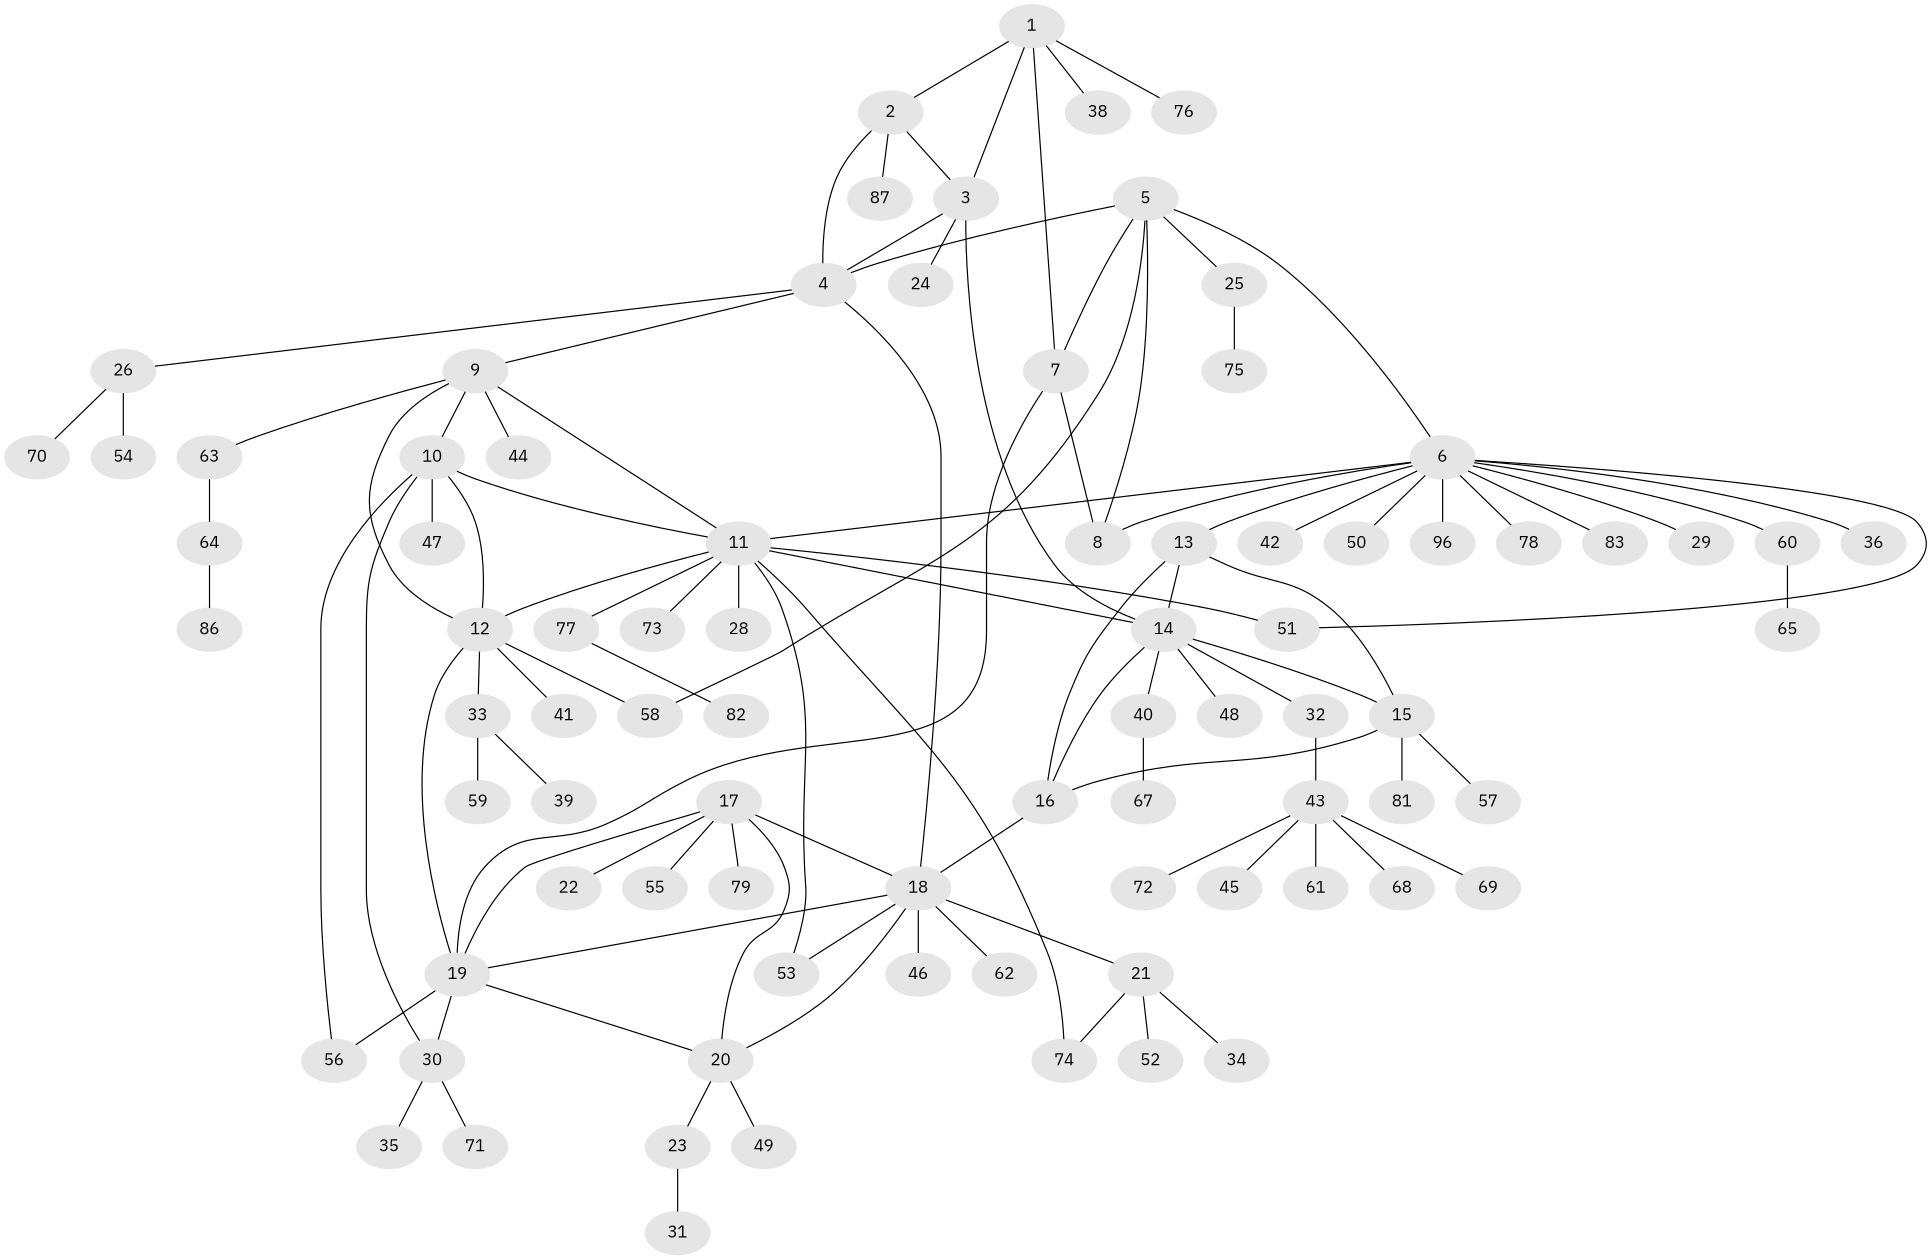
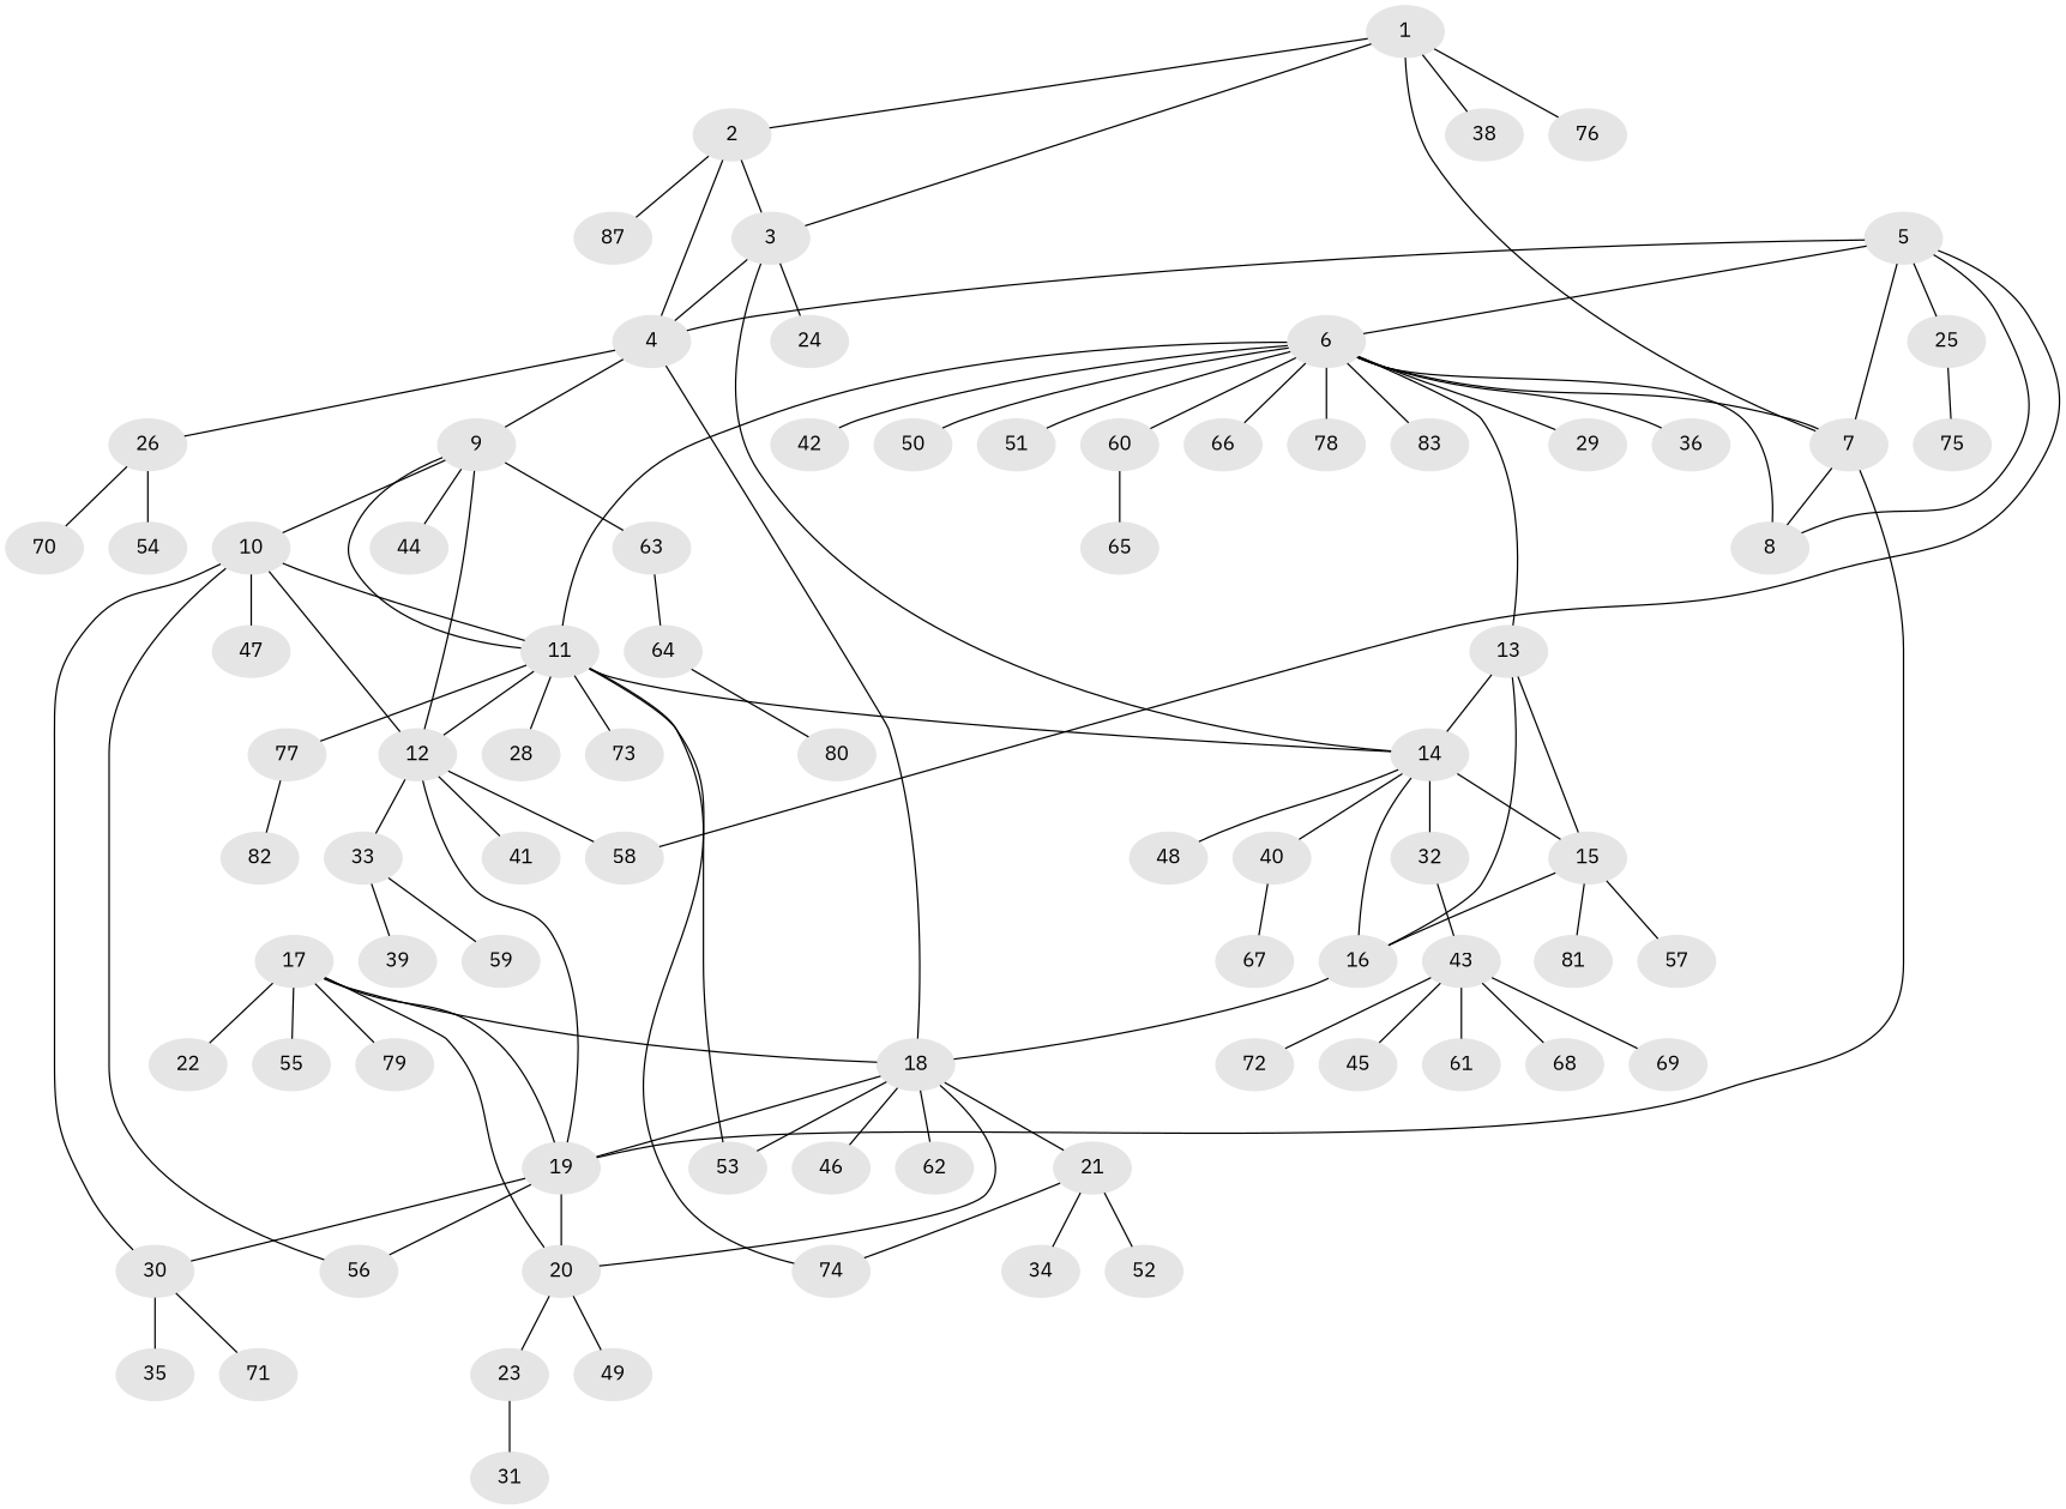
  graph {
    fontname="IBM Plex Sans"
    node [color=gray90 fontname="IBM Plex Sans" style=filled]
    edge [fontname="IBM Plex Sans"]
    1
    2
    3
    7
    38
    76
    4
    n8 [label=87]
    14
    24
    9
    18
    26
    8
    19
    15
    16
    32
    40
    48
    11
    10
    12
    44
    63
    53
    20
    21
    46
    62
    54
    70
    5
    6
    25
    58
    13
    29
    36
    42
    50
    51
    60
-   66 [label=96]
+   66
    78
    83
    75
    28
    73
    74
    77
    65
    30
    56
    47
    33
    41
    64
    35
    71
    82
    39
    59
    57
    81
    43
    67
    17
    22
    55
    79
    23
    49
    34
    52
    31
    45
    61
    68
    69
    72
-   80 [label=86]
+   80
    1 -- 2
    1 -- 3
    1 -- 7
    1 -- 38
    1 -- 76
    2 -- 3
    2 -- 4
    2 -- n8
    3 -- 4
    3 -- 14
    3 -- 24
    7 -- 8
    7 -- 19
    4 -- 9
    4 -- 18
    4 -- 26
    14 -- 15
    14 -- 16
    14 -- 32
    14 -- 40
    14 -- 48
    9 -- 11
    9 -- 10
    9 -- 12
    9 -- 44
    9 -- 63
    18 -- 19
    18 -- 53
    18 -- 20
    18 -- 21
    18 -- 46
    18 -- 62
    26 -- 54
    26 -- 70
    19 -- 20
    19 -- 30
    19 -- 56
    15 -- 16
    15 -- 57
    15 -- 81
    16 -- 18
    32 -- 43
    40 -- 67
    11 -- 14
    11 -- 12
    11 -- 53
-   11 -- 51
    11 -- 28
    11 -- 73
    11 -- 74
    11 -- 77
    10 -- 11
    10 -- 12
    10 -- 30
    10 -- 56
    10 -- 47
    12 -- 19
    12 -- 58
    12 -- 33
    12 -- 41
    63 -- 64
    20 -- 23
    20 -- 49
    21 -- 74
    21 -- 34
    21 -- 52
    5 -- 7
    5 -- 4
    5 -- 8
    5 -- 6
    5 -- 25
    5 -- 58
+   6 -- 7
    6 -- 8
    6 -- 11
    6 -- 13
    6 -- 29
    6 -- 36
    6 -- 42
    6 -- 50
    6 -- 51
    6 -- 60
    6 -- 66
    6 -- 78
    6 -- 83
    25 -- 75
    13 -- 14
    13 -- 15
    13 -- 16
    60 -- 65
    77 -- 82
    30 -- 35
    30 -- 71
    33 -- 39
    33 -- 59
    64 -- 80
    43 -- 45
    43 -- 61
    43 -- 68
    43 -- 69
    43 -- 72
    17 -- 18
    17 -- 19
    17 -- 20
    17 -- 22
    17 -- 55
    17 -- 79
    23 -- 31
  }
